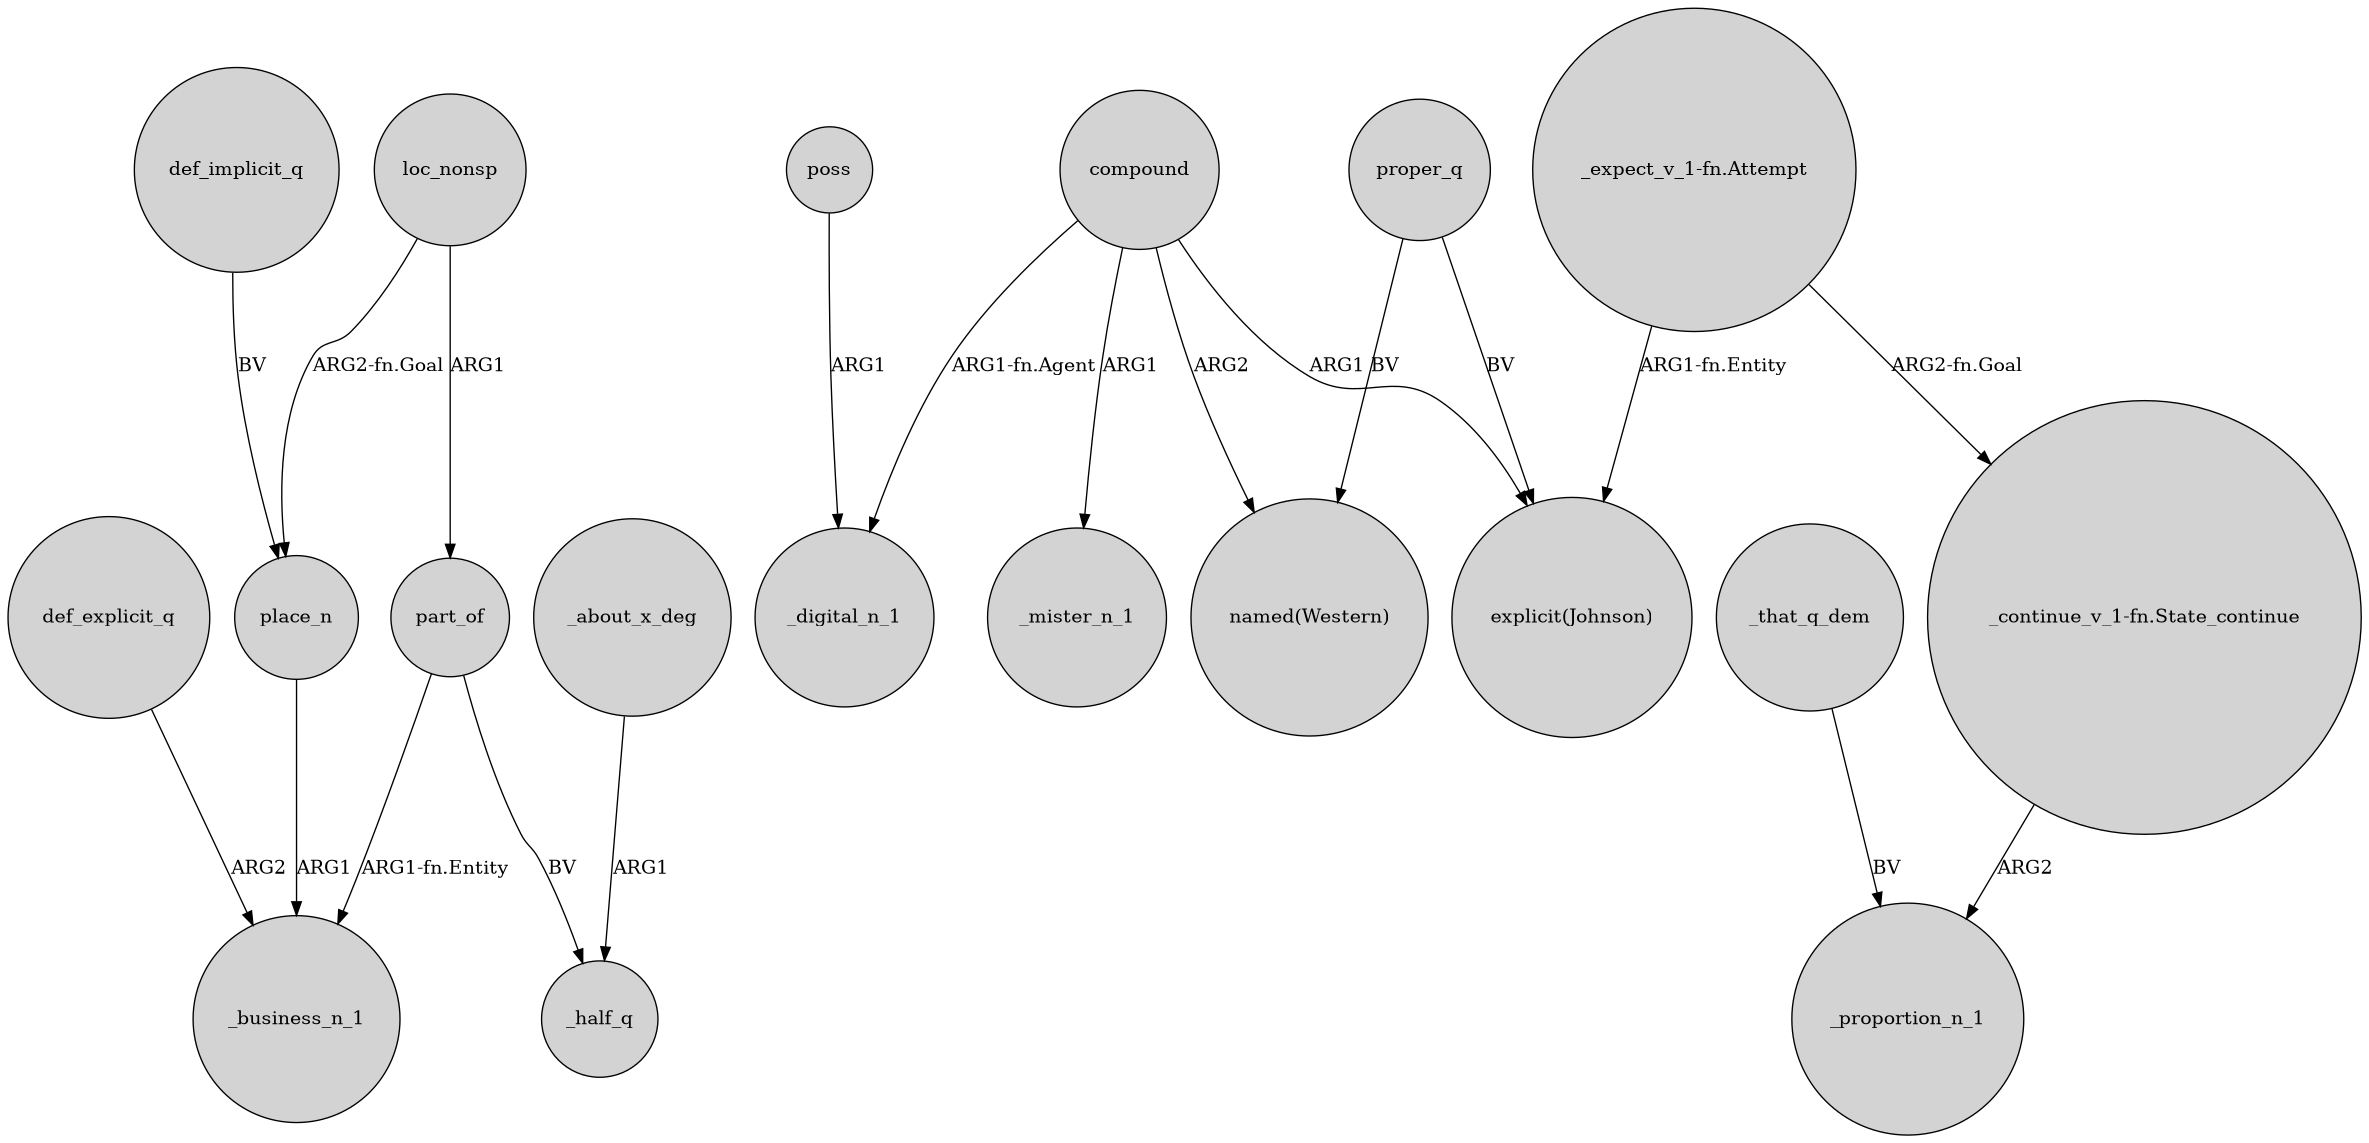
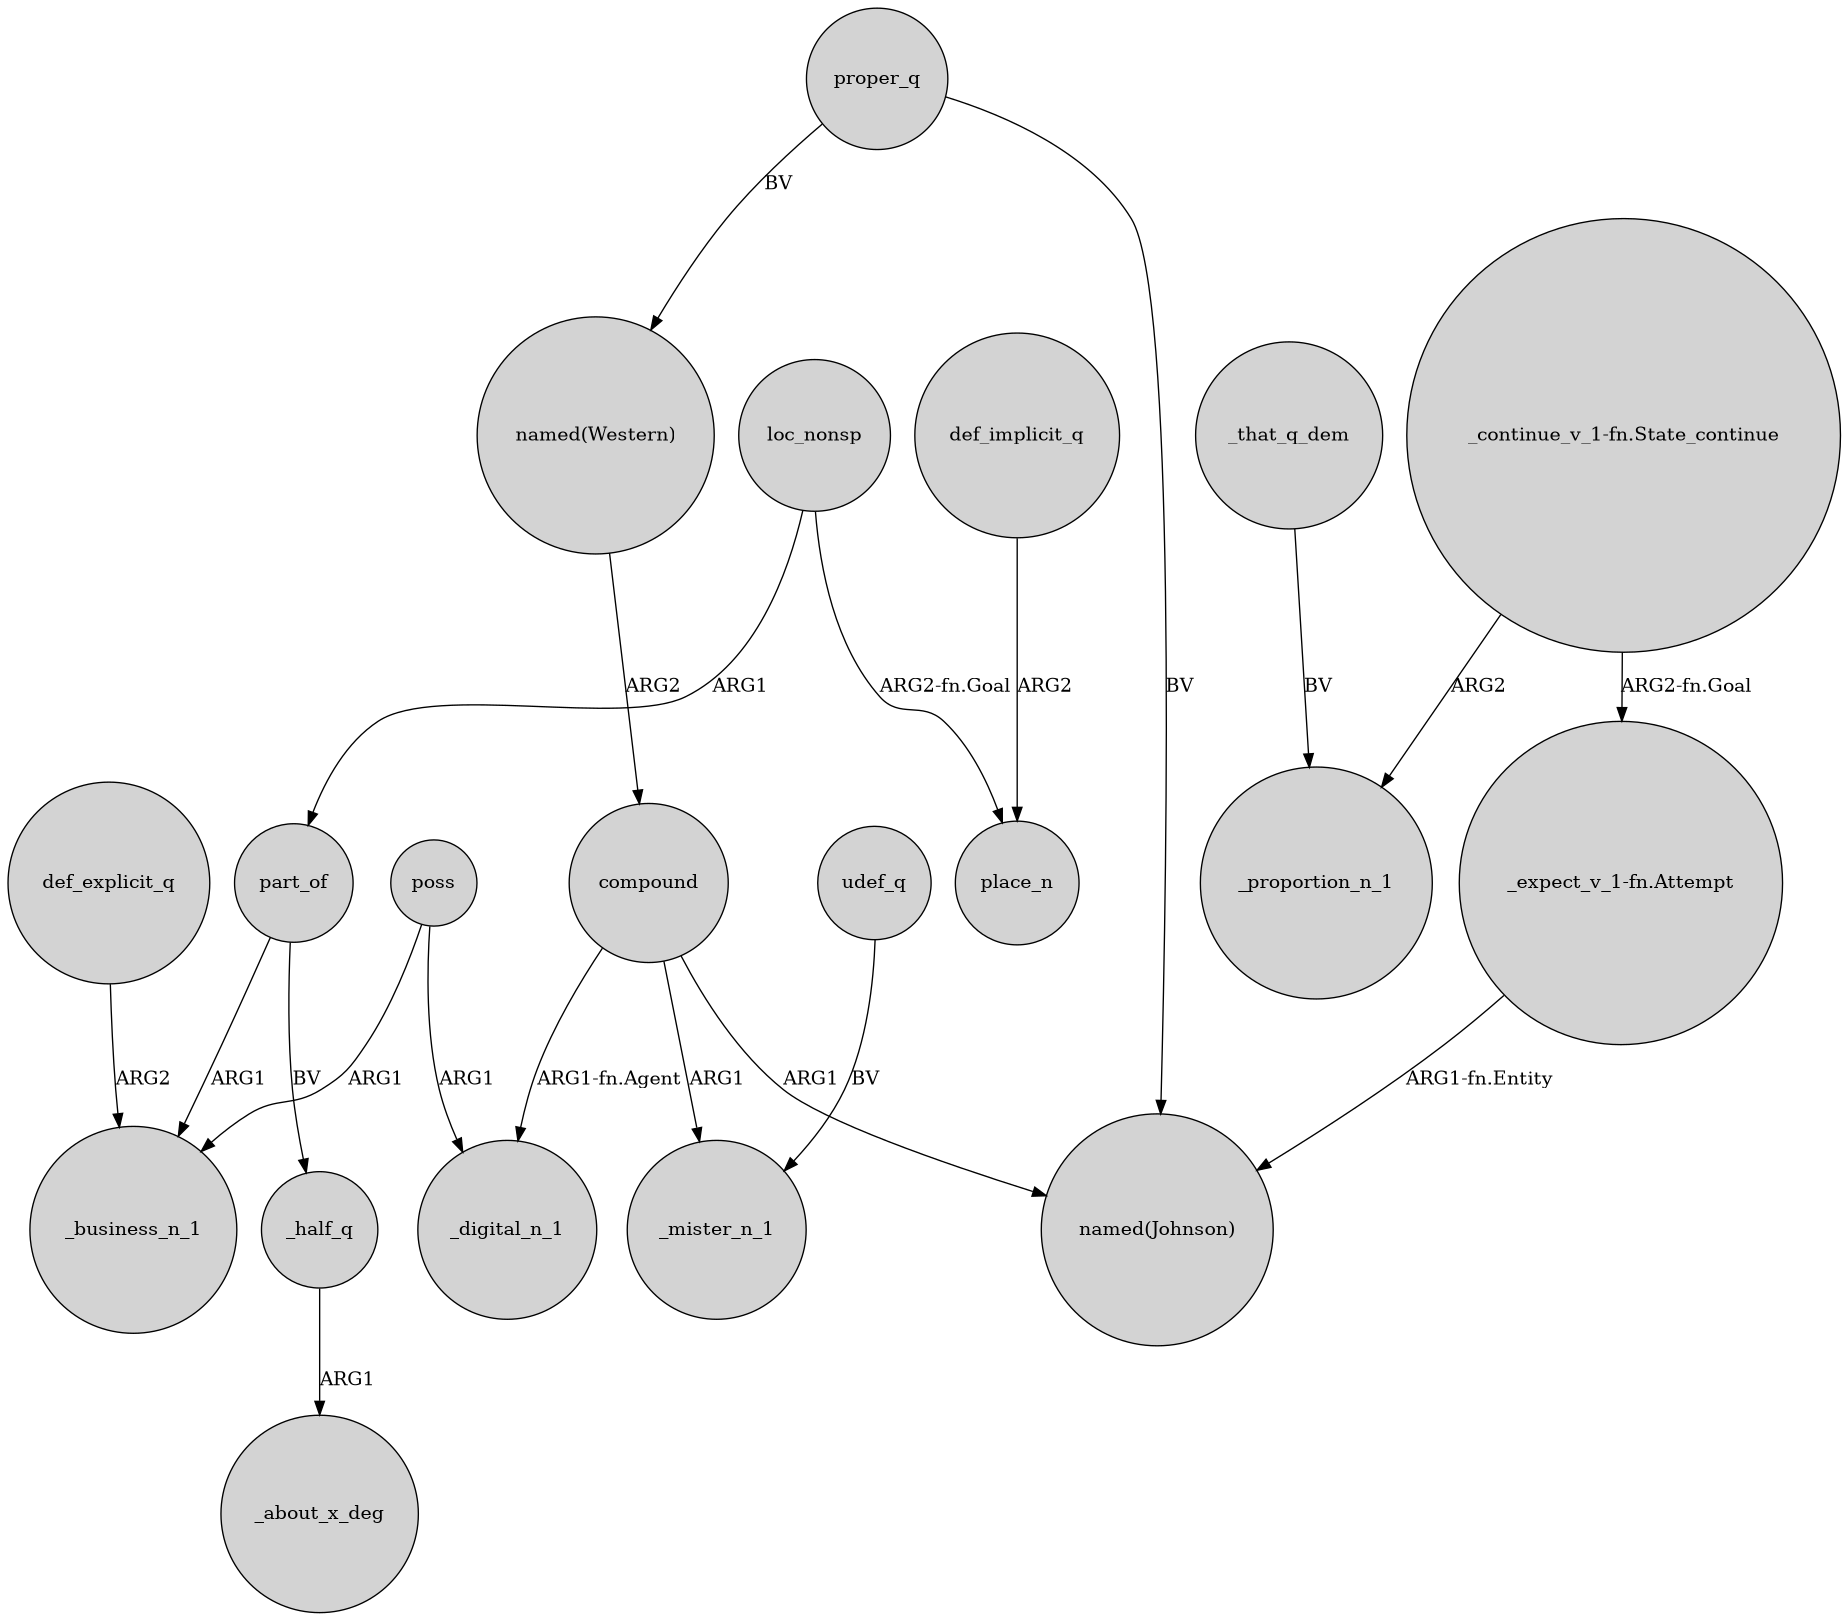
  digraph {
    node [shape=circle style=filled]
    def_explicit_q
    _business_n_1
+   udef_q
    _mister_n_1
    compound
    _digital_n_1
-   "named(Johnson)" [label="explicit(Johnson)"]
+   "named(Johnson)"
    "named(Western)"
    poss
    "_expect_v_1-fn.Attempt"
    "_continue_v_1-fn.State_continue"
    _proportion_n_1
    def_implicit_q
    place_n
    proper_q
    loc_nonsp
    part_of
    _half_q
    _about_x_deg
    _that_q_dem
    def_explicit_q -> _business_n_1 [label=ARG2]
+   udef_q -> _mister_n_1 [label=BV]
    compound -> _mister_n_1 [label=ARG1]
    compound -> _digital_n_1 [label="ARG1-fn.Agent"]
    compound -> "named(Johnson)" [label=ARG1]
-   compound -> "named(Western)" [label=ARG2]
-   place_n -> _business_n_1 [label=ARG1]
+   "named(Western)" -> compound [label=ARG2]
+   poss -> _business_n_1 [label=ARG1]
    poss -> _digital_n_1 [label=ARG1]
    "_expect_v_1-fn.Attempt" -> "named(Johnson)" [label="ARG1-fn.Entity"]
-   "_expect_v_1-fn.Attempt" -> "_continue_v_1-fn.State_continue" [label="ARG2-fn.Goal"]
+   "_continue_v_1-fn.State_continue" -> "_expect_v_1-fn.Attempt" [label="ARG2-fn.Goal"]
    "_continue_v_1-fn.State_continue" -> _proportion_n_1 [label=ARG2]
-   def_implicit_q -> place_n [label=BV]
+   def_implicit_q -> place_n [label=ARG2]
    proper_q -> "named(Johnson)" [label=BV]
    proper_q -> "named(Western)" [label=BV]
    loc_nonsp -> place_n [label="ARG2-fn.Goal"]
    loc_nonsp -> part_of [label=ARG1]
-   part_of -> _business_n_1 [label="ARG1-fn.Entity"]
+   part_of -> _business_n_1 [label=ARG1]
    part_of -> _half_q [label=BV]
-   _about_x_deg -> _half_q [label=ARG1]
+   _half_q -> _about_x_deg [label=ARG1]
    _that_q_dem -> _proportion_n_1 [label=BV]
  }
